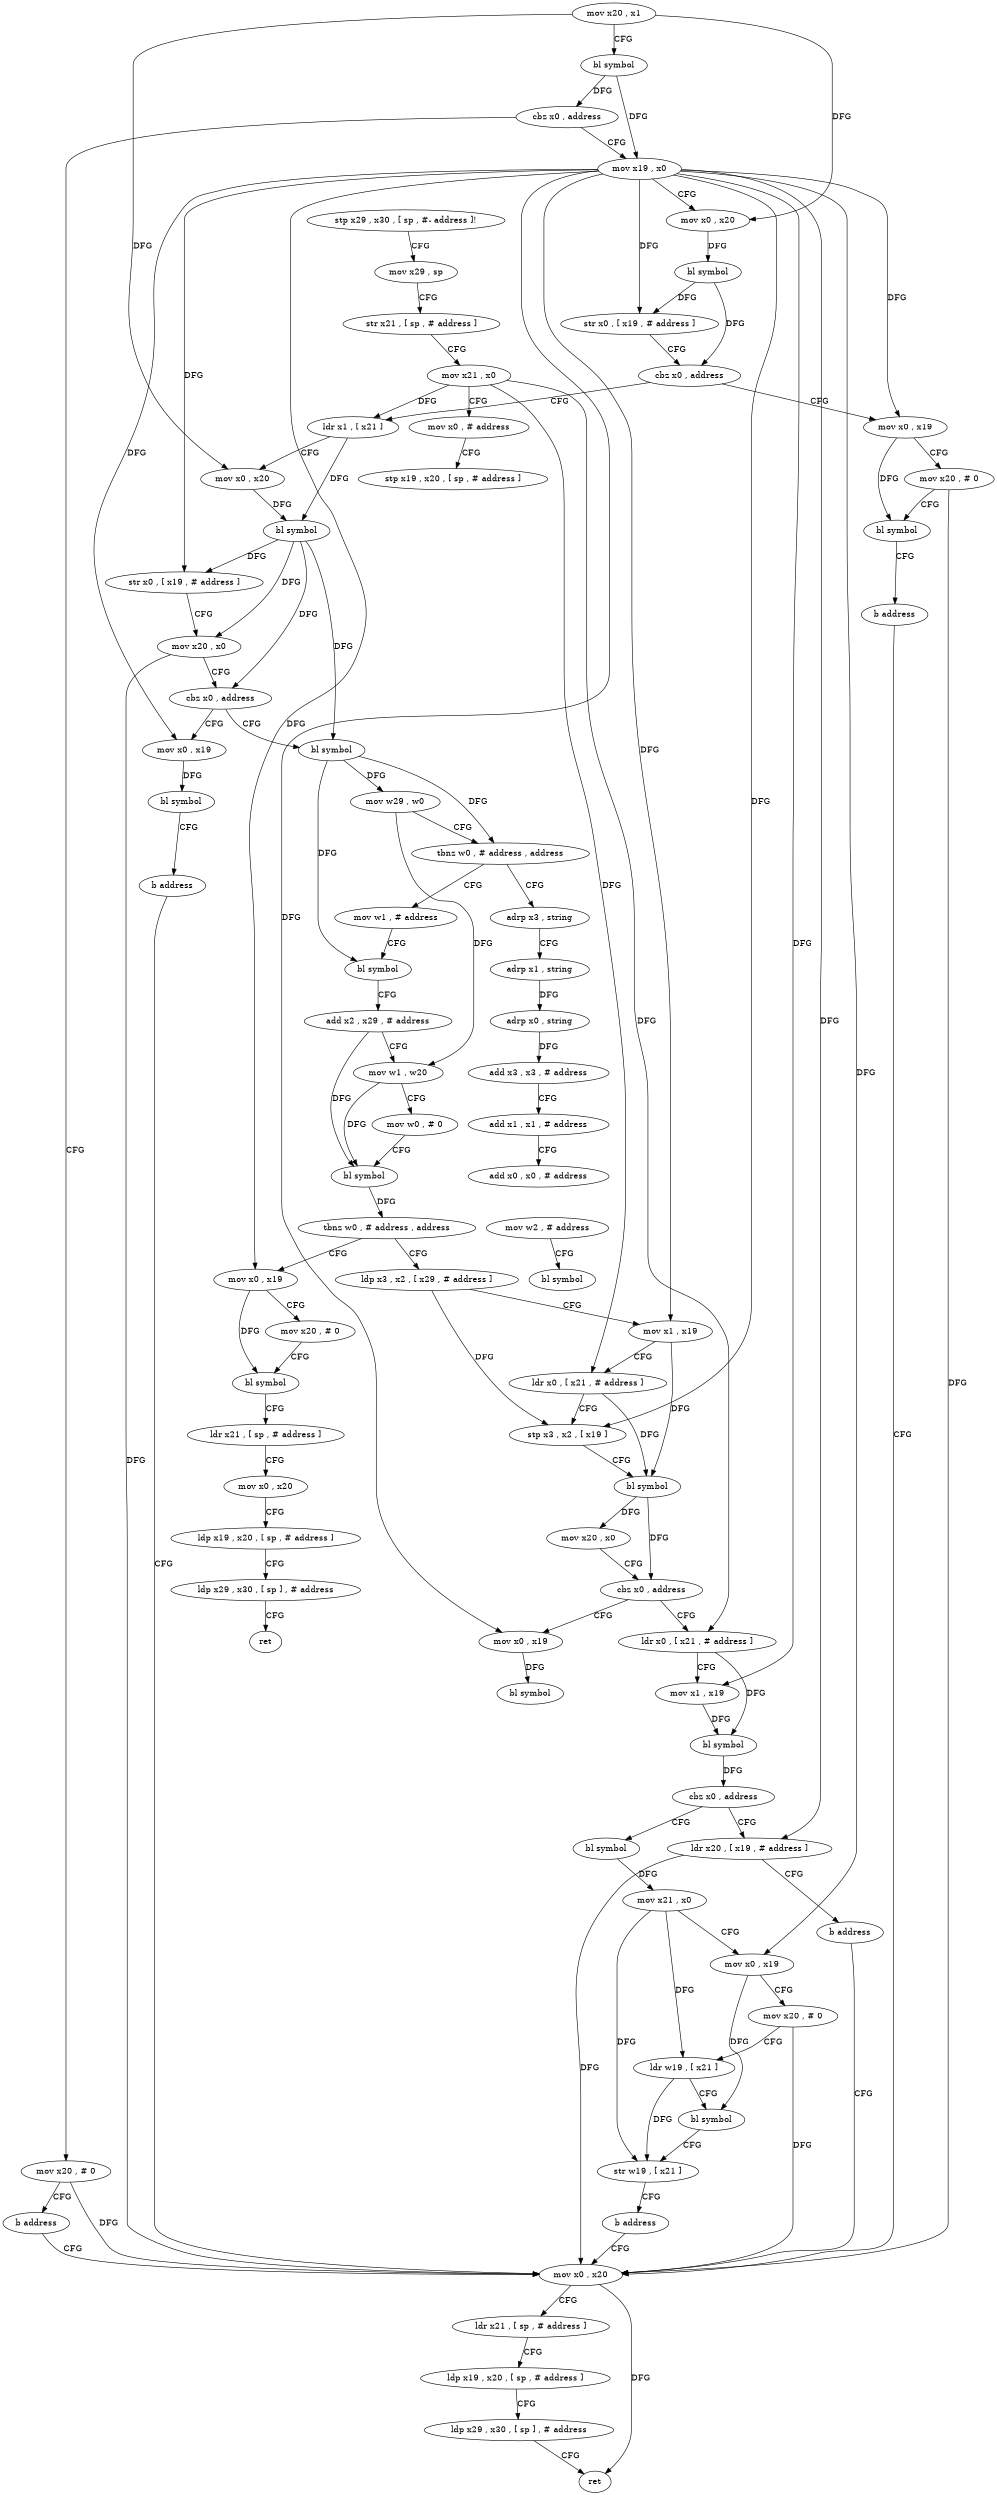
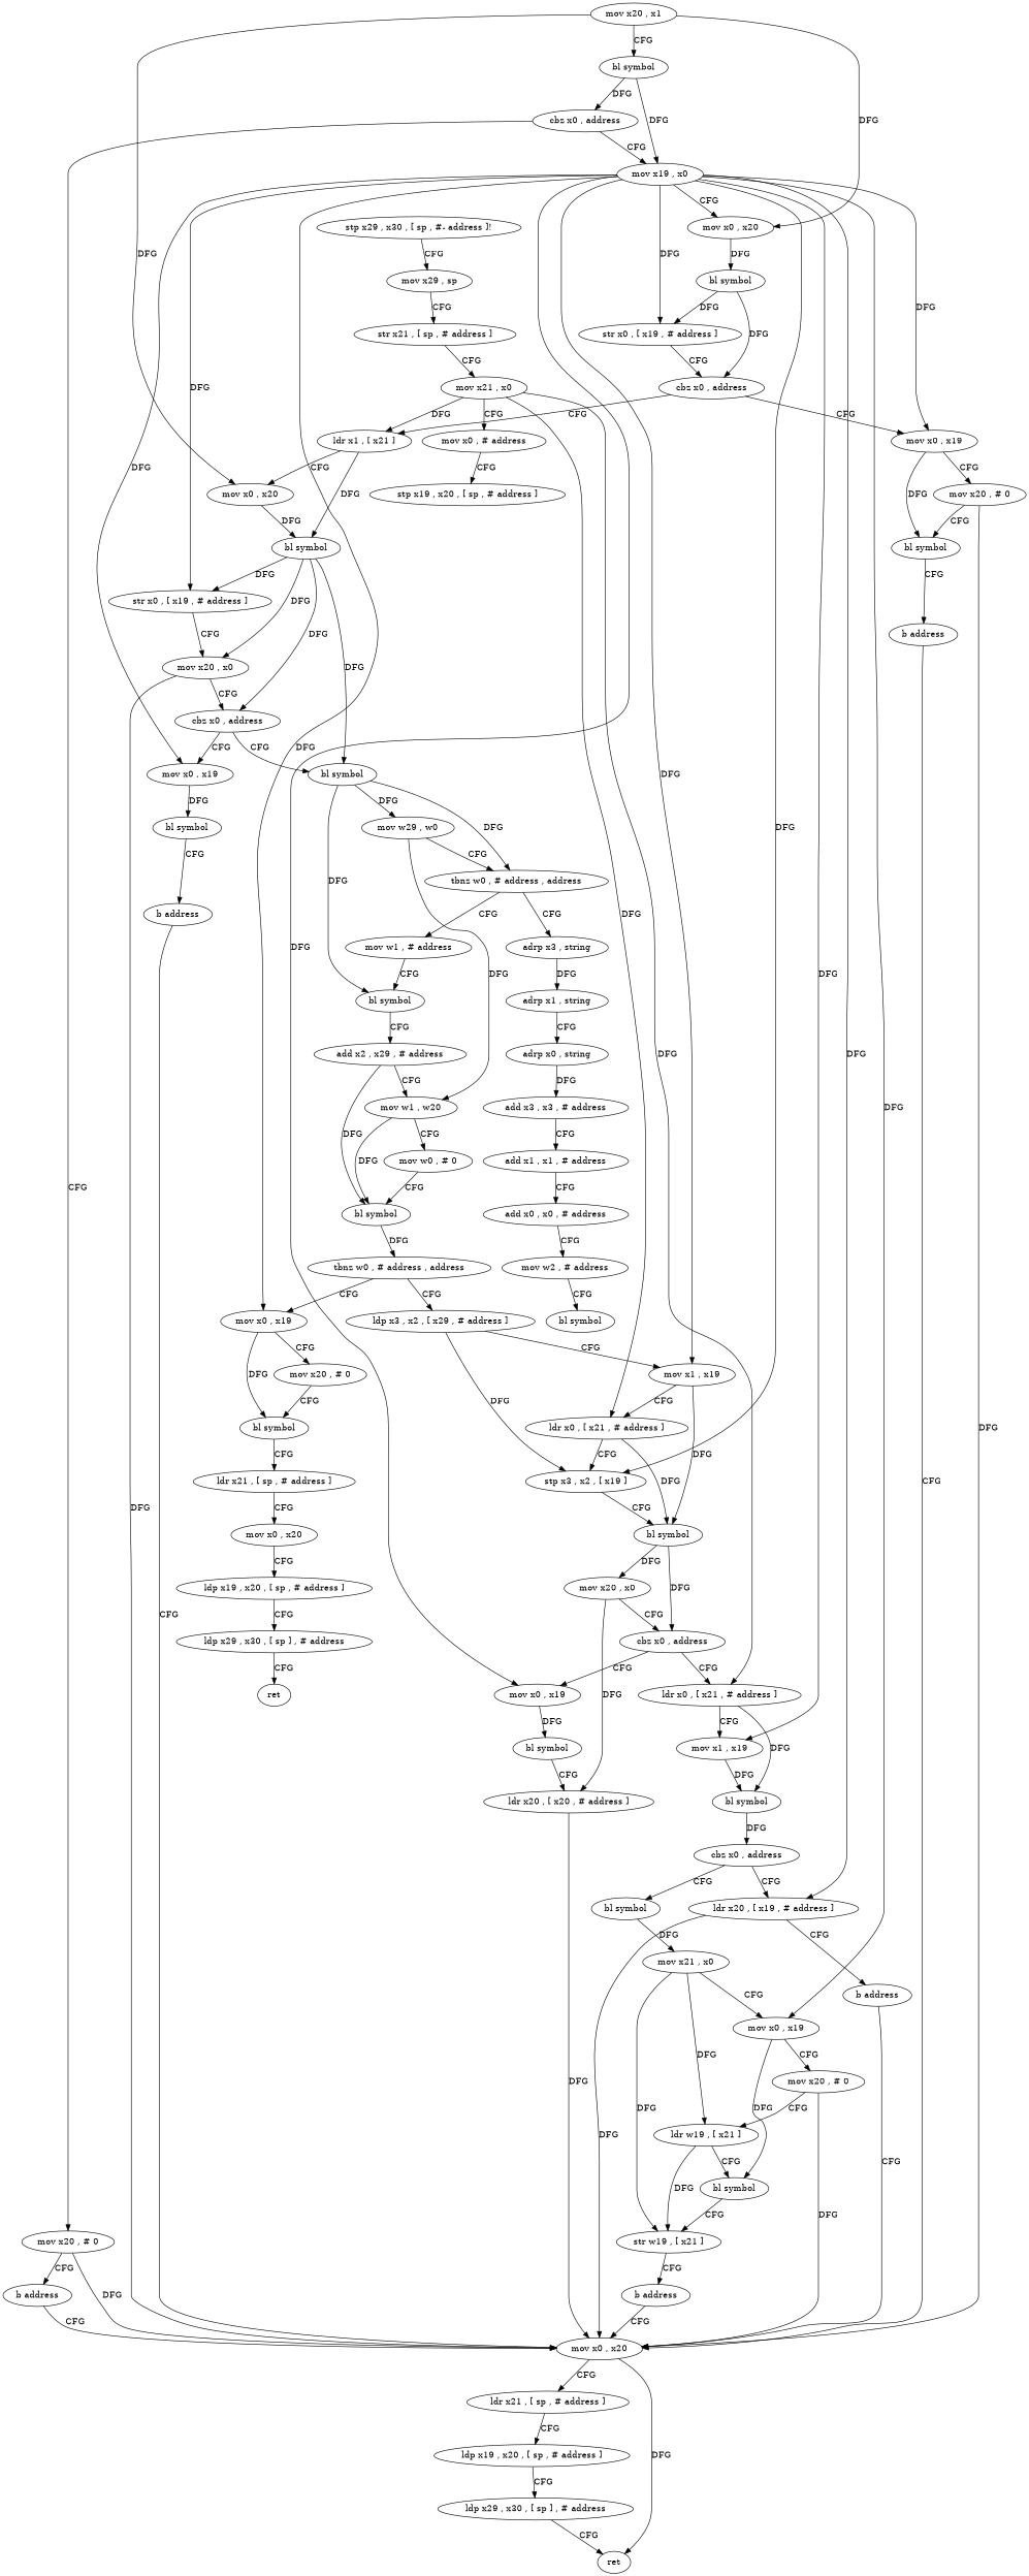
  digraph {
    n1 [label="stp x29 , x30 , [ sp , #- address ]!"]
    n2 [label="mov x29 , sp"]
    n3 [label="str x21 , [ sp , # address ]"]
    n4 [label="mov x21 , x0"]
    n5 [label="mov x0 , # address"]
    n6 [label="ldr x1 , [ x21 ]"]
    n7 [label="ldr x0 , [ x21 , # address ]"]
    n8 [label="ldr x0 , [ x21 , # address ]"]
    n9 [label="stp x19 , x20 , [ sp , # address ]"]
    n10 [label="mov x0 , x20"]
    n11 [label="bl symbol"]
    n12 [label="stp x3 , x2 , [ x19 ]"]
    n13 [label="bl symbol"]
    n14 [label="mov x1 , x19"]
    n15 [label="bl symbol"]
    n16 [label="mov x20 , x1"]
    n17 [label="bl symbol"]
    n18 [label="mov x0 , x20"]
    n19 [label="cbz x0 , address"]
    n20 [label="mov x19 , x0"]
    n21 [label="bl symbol"]
    n22 [label="mov x20 , # 0"]
    n23 [label="str x0 , [ x19 , # address ]"]
    n24 [label="mov x0 , x19"]
    n25 [label="str x0 , [ x19 , # address ]"]
    n26 [label="mov x0 , x19"]
    n27 [label="mov x0 , x19"]
    n28 [label="mov x1 , x19"]
    n29 [label="mov x0 , x19"]
    n30 [label="ldr x20 , [ x19 , # address ]"]
    n31 [label="mov x0 , x19"]
    n32 [label="b address"]
    n33 [label="mov x0 , x20"]
    n34 [label="ldr x21 , [ sp , # address ]"]
    n35 [label=ret]
    n36 [label="cbz x0 , address"]
    n37 [label="mov x20 , # 0"]
    n38 [label="bl symbol"]
    n39 [label="mov x20 , x0"]
    n40 [label="bl symbol"]
    n41 [label="mov x20 , # 0"]
    n42 [label="bl symbol"]
    n43 [label="bl symbol"]
    n44 [label="b address"]
    n45 [label="mov x20 , # 0"]
    n46 [label="bl symbol"]
    n47 [label="ldp x19 , x20 , [ sp , # address ]"]
    n48 [label="b address"]
    n49 [label="cbz x0 , address"]
    n50 [label="bl symbol"]
    n51 [label="ldp x29 , x30 , [ sp ] , # address"]
    n52 [label="mov w29 , w0"]
    n53 [label="tbnz w0 , # address , address"]
    n54 [label="bl symbol"]
    n55 [label="b address"]
    n56 [label="mov w1 , w20"]
    n57 [label="adrp x3 , string"]
    n58 [label="mov w1 , # address"]
    n59 [label="add x2 , x29 , # address"]
    n60 [label="bl symbol"]
    n61 [label="mov w0 , # 0"]
    n62 [label="adrp x1 , string"]
    n63 [label="adrp x0 , string"]
    n64 [label="add x3 , x3 , # address"]
    n65 [label="add x1 , x1 , # address"]
    n66 [label="add x0 , x0 , # address"]
    n67 [label="mov w2 , # address"]
    n68 [label="bl symbol"]
    n69 [label="tbnz w0 , # address , address"]
    n70 [label="ldp x3 , x2 , [ x29 , # address ]"]
    n71 [label="ldr x21 , [ sp , # address ]"]
    n72 [label="mov x0 , x20"]
    n73 [label="ldp x19 , x20 , [ sp , # address ]"]
    n74 [label="ldp x29 , x30 , [ sp ] , # address"]
    n75 [label=ret]
    n76 [label="mov x20 , x0"]
    n77 [label="cbz x0 , address"]
+   n78 [label="ldr x20 , [ x20 , # address ]"]
    n79 [label="cbz x0 , address"]
    n80 [label="bl symbol"]
    n81 [label="mov x21 , x0"]
    n82 [label="ldr w19 , [ x21 ]"]
    n83 [label="str w19 , [ x21 ]"]
    n84 [label="b address"]
    n1 -> n2 [label=CFG]
    n2 -> n3 [label=CFG]
    n3 -> n4 [label=CFG]
    n4 -> n5 [label=CFG]
    n4 -> n6 [label=DFG]
    n4 -> n7 [label=DFG]
    n4 -> n8 [label=DFG]
    n5 -> n9 [label=CFG]
    n6 -> n10 [label=CFG]
    n6 -> n11 [label=DFG]
    n7 -> n12 [label=CFG]
    n7 -> n13 [label=DFG]
    n8 -> n14 [label=CFG]
    n8 -> n15 [label=DFG]
    n10 -> n11 [label=DFG]
    n11 -> n25 [label=DFG]
    n11 -> n39 [label=DFG]
    n11 -> n49 [label=DFG]
    n11 -> n50 [label=DFG]
    n12 -> n13 [label=CFG]
    n13 -> n76 [label=DFG]
    n13 -> n77 [label=DFG]
    n14 -> n15 [label=DFG]
    n15 -> n79 [label=DFG]
    n16 -> n10 [label=DFG]
    n16 -> n17 [label=CFG]
    n16 -> n18 [label=DFG]
    n17 -> n19 [label=DFG]
    n17 -> n20 [label=DFG]
    n18 -> n21 [label=DFG]
    n19 -> n20 [label=CFG]
    n19 -> n22 [label=CFG]
    n20 -> n12 [label=DFG]
    n20 -> n14 [label=DFG]
    n20 -> n18 [label=CFG]
    n20 -> n23 [label=DFG]
    n20 -> n24 [label=DFG]
    n20 -> n25 [label=DFG]
    n20 -> n26 [label=DFG]
    n20 -> n27 [label=DFG]
    n20 -> n28 [label=DFG]
    n20 -> n29 [label=DFG]
    n20 -> n30 [label=DFG]
    n20 -> n31 [label=DFG]
    n21 -> n23 [label=DFG]
    n21 -> n36 [label=DFG]
    n22 -> n32 [label=CFG]
    n22 -> n33 [label=DFG]
    n23 -> n36 [label=CFG]
    n24 -> n37 [label=CFG]
    n24 -> n38 [label=DFG]
    n25 -> n39 [label=CFG]
    n26 -> n40 [label=DFG]
    n27 -> n41 [label=CFG]
    n27 -> n42 [label=DFG]
    n28 -> n7 [label=CFG]
    n28 -> n13 [label=DFG]
    n29 -> n43 [label=DFG]
    n30 -> n33 [label=DFG]
    n30 -> n44 [label=CFG]
    n31 -> n45 [label=CFG]
    n31 -> n46 [label=DFG]
    n32 -> n33 [label=CFG]
    n33 -> n34 [label=CFG]
    n33 -> n35 [label=DFG]
    n34 -> n47 [label=CFG]
    n36 -> n6 [label=CFG]
    n36 -> n24 [label=CFG]
    n37 -> n33 [label=DFG]
    n37 -> n38 [label=CFG]
    n38 -> n48 [label=CFG]
    n39 -> n33 [label=DFG]
    n39 -> n49 [label=CFG]
    n40 -> n55 [label=CFG]
    n41 -> n42 [label=CFG]
    n42 -> n71 [label=CFG]
+   n43 -> n78 [label=CFG]
    n44 -> n33 [label=CFG]
    n45 -> n33 [label=DFG]
    n45 -> n82 [label=CFG]
    n46 -> n83 [label=CFG]
    n47 -> n51 [label=CFG]
    n48 -> n33 [label=CFG]
    n49 -> n26 [label=CFG]
    n49 -> n50 [label=CFG]
    n50 -> n52 [label=DFG]
    n50 -> n53 [label=DFG]
    n50 -> n54 [label=DFG]
    n51 -> n35 [label=CFG]
    n52 -> n53 [label=CFG]
    n52 -> n56 [label=DFG]
    n53 -> n57 [label=CFG]
    n53 -> n58 [label=CFG]
    n54 -> n59 [label=CFG]
    n55 -> n33 [label=CFG]
    n56 -> n60 [label=DFG]
    n56 -> n61 [label=CFG]
-   n57 -> n62 [label=CFG]
+   n57 -> n62 [label=DFG]
    n58 -> n54 [label=CFG]
    n59 -> n56 [label=CFG]
    n59 -> n60 [label=DFG]
    n60 -> n69 [label=DFG]
    n61 -> n60 [label=CFG]
-   n62 -> n63 [label=DFG]
+   n62 -> n63 [label=CFG]
    n63 -> n64 [label=DFG]
    n64 -> n65 [label=CFG]
    n65 -> n66 [label=CFG]
+   n66 -> n67 [label=CFG]
    n67 -> n68 [label=CFG]
    n69 -> n27 [label=CFG]
    n69 -> n70 [label=CFG]
    n70 -> n12 [label=DFG]
    n70 -> n28 [label=CFG]
    n71 -> n72 [label=CFG]
    n72 -> n73 [label=CFG]
    n73 -> n74 [label=CFG]
    n74 -> n75 [label=CFG]
    n76 -> n77 [label=CFG]
+   n76 -> n78 [label=DFG]
    n77 -> n8 [label=CFG]
    n77 -> n29 [label=CFG]
+   n78 -> n33 [label=DFG]
    n79 -> n30 [label=CFG]
    n79 -> n80 [label=CFG]
    n80 -> n81 [label=DFG]
    n81 -> n31 [label=CFG]
    n81 -> n82 [label=DFG]
    n81 -> n83 [label=DFG]
    n82 -> n46 [label=CFG]
    n82 -> n83 [label=DFG]
    n83 -> n84 [label=CFG]
    n84 -> n33 [label=CFG]
  }
